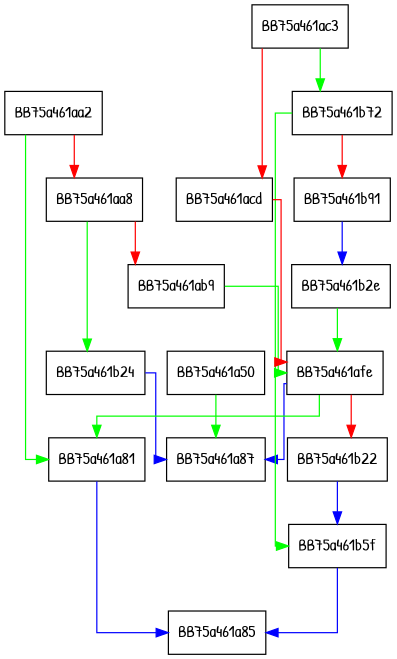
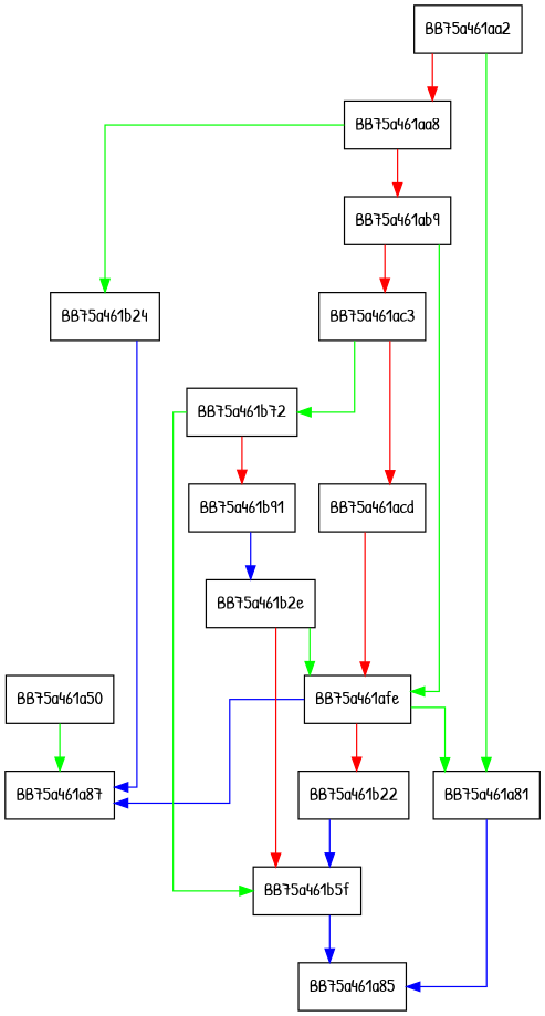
  digraph {
    fontname="Patrick Hand"
    splines=ortho
    node [fontname="Patrick Hand" shape=box]
    edge [color=green fontname="Patrick Hand"]
    BB75a461a50
    BB75a461a87
    BB75a461aa2
    BB75a461a81
    BB75a461aa8
    BB75a461a85
    BB75a461b24
    BB75a461ab9
    BB75a461afe
    BB75a461ac3
    BB75a461b22
    BB75a461b72
    BB75a461acd
    BB75a461b5f
    BB75a461b91
    BB75a461b2e
    BB75a461a50 -> BB75a461a87
    BB75a461aa2 -> BB75a461a81
    BB75a461aa2 -> BB75a461aa8 [color=red]
    BB75a461a81 -> BB75a461a85 [color=blue]
    BB75a461aa8 -> BB75a461b24
    BB75a461aa8 -> BB75a461ab9 [color=red]
    BB75a461b24 -> BB75a461a87 [color=blue]
    BB75a461ab9 -> BB75a461afe
+   BB75a461ab9 -> BB75a461ac3 [color=red]
    BB75a461afe -> BB75a461a87 [color=blue]
    BB75a461afe -> BB75a461a81
    BB75a461afe -> BB75a461b22 [color=red]
    BB75a461ac3 -> BB75a461b72
    BB75a461ac3 -> BB75a461acd [color=red]
    BB75a461b22 -> BB75a461b5f [color=blue]
    BB75a461b72 -> BB75a461b5f
    BB75a461b72 -> BB75a461b91 [color=red]
    BB75a461acd -> BB75a461afe [color=red]
    BB75a461b5f -> BB75a461a85 [color=blue]
    BB75a461b91 -> BB75a461b2e [color=blue]
    BB75a461b2e -> BB75a461afe
+   BB75a461b2e -> BB75a461b5f [color=red]
  }
